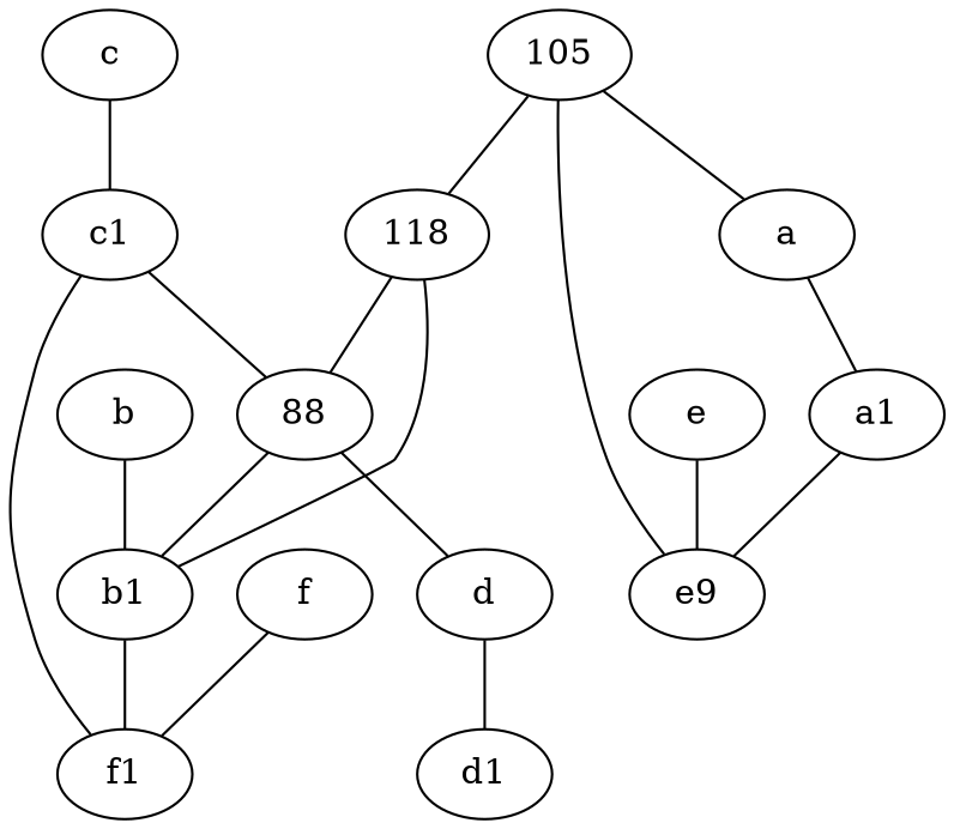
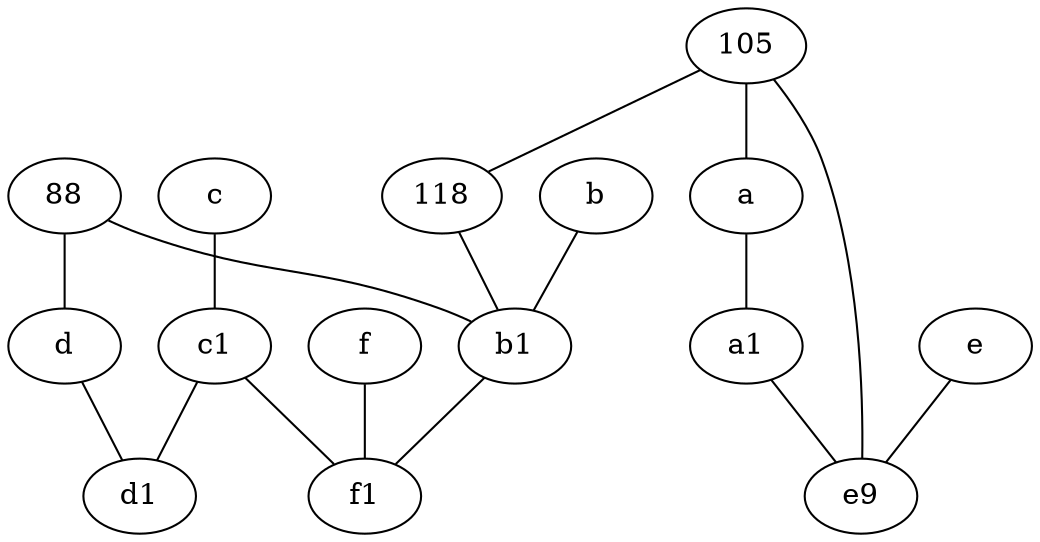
  graph {
    node [labelfontsize=50]
    d
    d1
    118
    88
    b1
    n6 [label=e9]
    a1
    105
    a
    f1
    f
    b
    e
    c
    c1
    d -- d1
-   118 -- 88
    118 -- b1
    88 -- d
    88 -- b1
    b1 -- f1
    a1 -- n6
    105 -- 118
    105 -- n6
    105 -- a
    a -- a1
    f -- f1
    b -- b1
    e -- n6
    c -- c1
-   c1 -- 88
+   c1 -- d1
    c1 -- f1
  }
